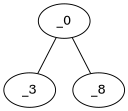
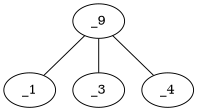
  graph {
-   _0 [x=0.7 y=2.95]
+   _0 [x=0.7 y=2.95 label=_9]
+   _1 [x=2.24 y=0.6]
    _3 [x=0.687687 y=0.682777]
-   _4 [x=1.06457 y=2.35231 label=_8]
+   _4 [x=1.06457 y=2.35231]
+   _0 -- _1
    _0 -- _3
    _0 -- _4
  }
